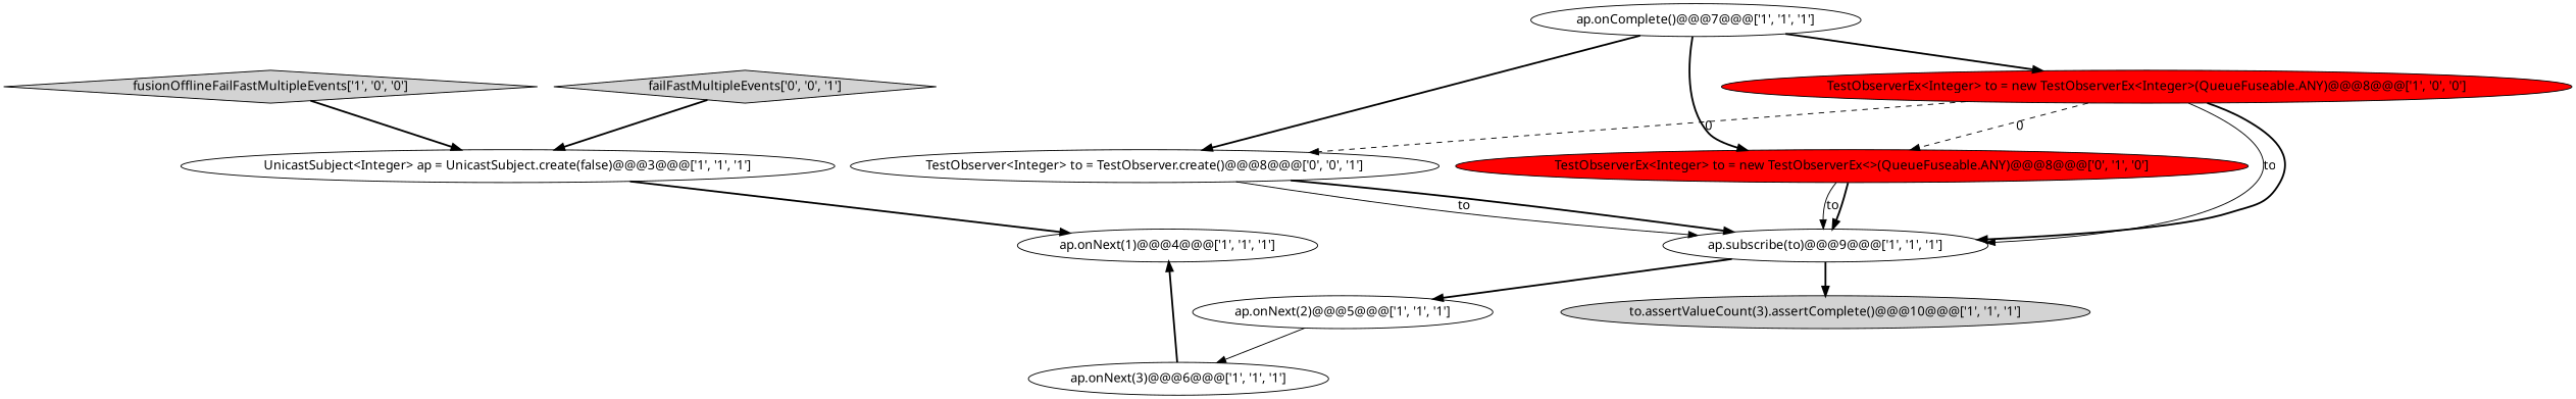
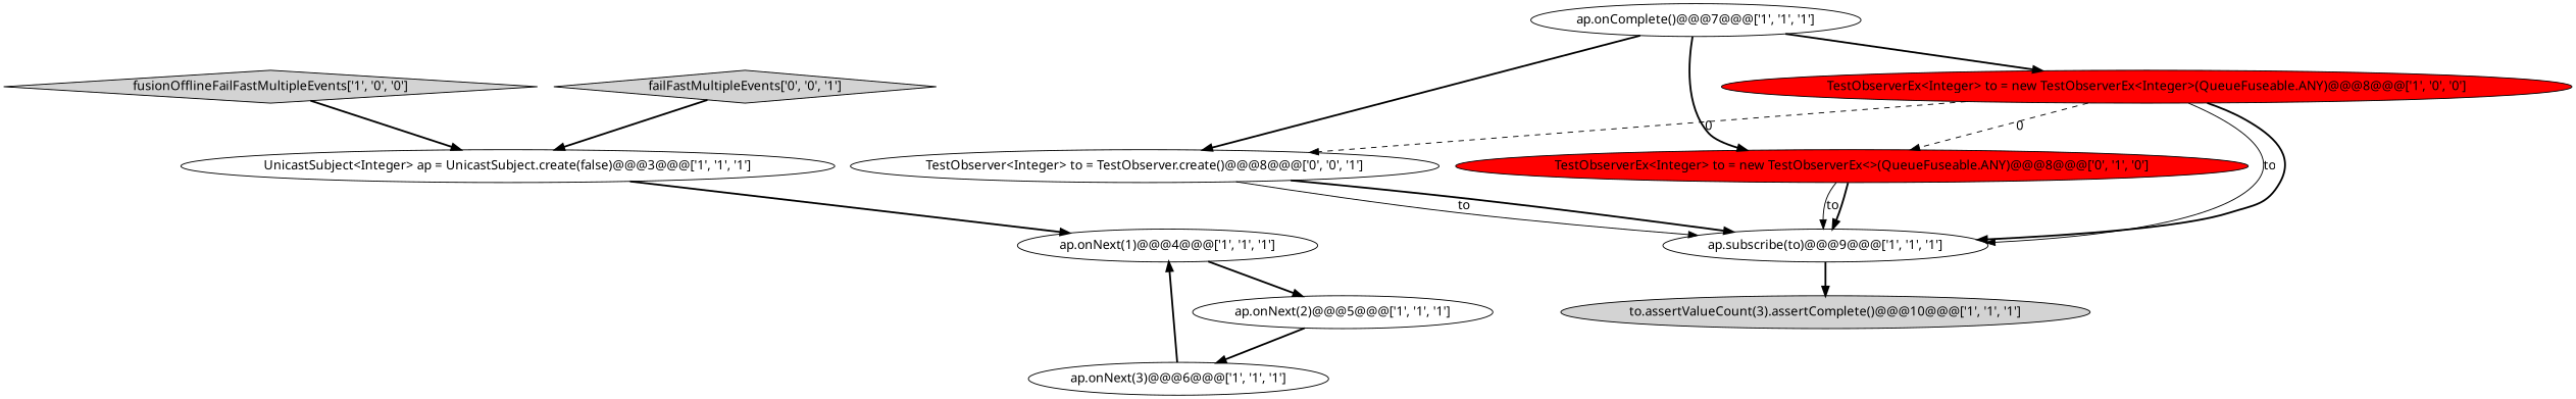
  digraph {
    fontname="Noto Sans"
    node [fillcolor=white fontname="Noto Sans" shape=ellipse style=filled]
    edge [fontname="Noto Sans" style=bold]
    n1 [fillcolor=lightgray label="fusionOfflineFailFastMultipleEvents['1', '0', '0']" shape=diamond]
    n2 [label="UnicastSubject<Integer> ap = UnicastSubject.create(false)@@@3@@@['1', '1', '1']"]
    n3 [label="ap.onNext(1)@@@4@@@['1', '1', '1']"]
    n4 [label="TestObserver<Integer> to = TestObserver.create()@@@8@@@['0', '0', '1']"]
    n5 [label="ap.subscribe(to)@@@9@@@['1', '1', '1']"]
    n6 [fillcolor=lightgray label="to.assertValueCount(3).assertComplete()@@@10@@@['1', '1', '1']"]
    n7 [label="ap.onNext(2)@@@5@@@['1', '1', '1']"]
    n8 [fillcolor=red label="TestObserverEx<Integer> to = new TestObserverEx<>(QueueFuseable.ANY)@@@8@@@['0', '1', '0']"]
    n9 [fillcolor=red label="TestObserverEx<Integer> to = new TestObserverEx<Integer>(QueueFuseable.ANY)@@@8@@@['1', '0', '0']"]
    n10 [label="ap.onComplete()@@@7@@@['1', '1', '1']"]
    n11 [label="ap.onNext(3)@@@6@@@['1', '1', '1']"]
    n12 [fillcolor=lightgray label="failFastMultipleEvents['0', '0', '1']" shape=diamond]
    n1 -> n2
    n2 -> n3
-   n5 -> n7
+   n3 -> n7
    n4 -> n5 [label=to style=solid]
    n4 -> n5
    n5 -> n6
-   n7 -> n11 [style=solid]
+   n7 -> n11
    n8 -> n5 [label=to style=solid]
    n8 -> n5
    n9 -> n4 [label=0 style=dashed]
    n9 -> n5 [label=to style=solid]
    n9 -> n5
    n9 -> n8 [label=0 style=dashed]
    n10 -> n4
    n10 -> n8
    n10 -> n9
    n11 -> n3
    n12 -> n2
  }
